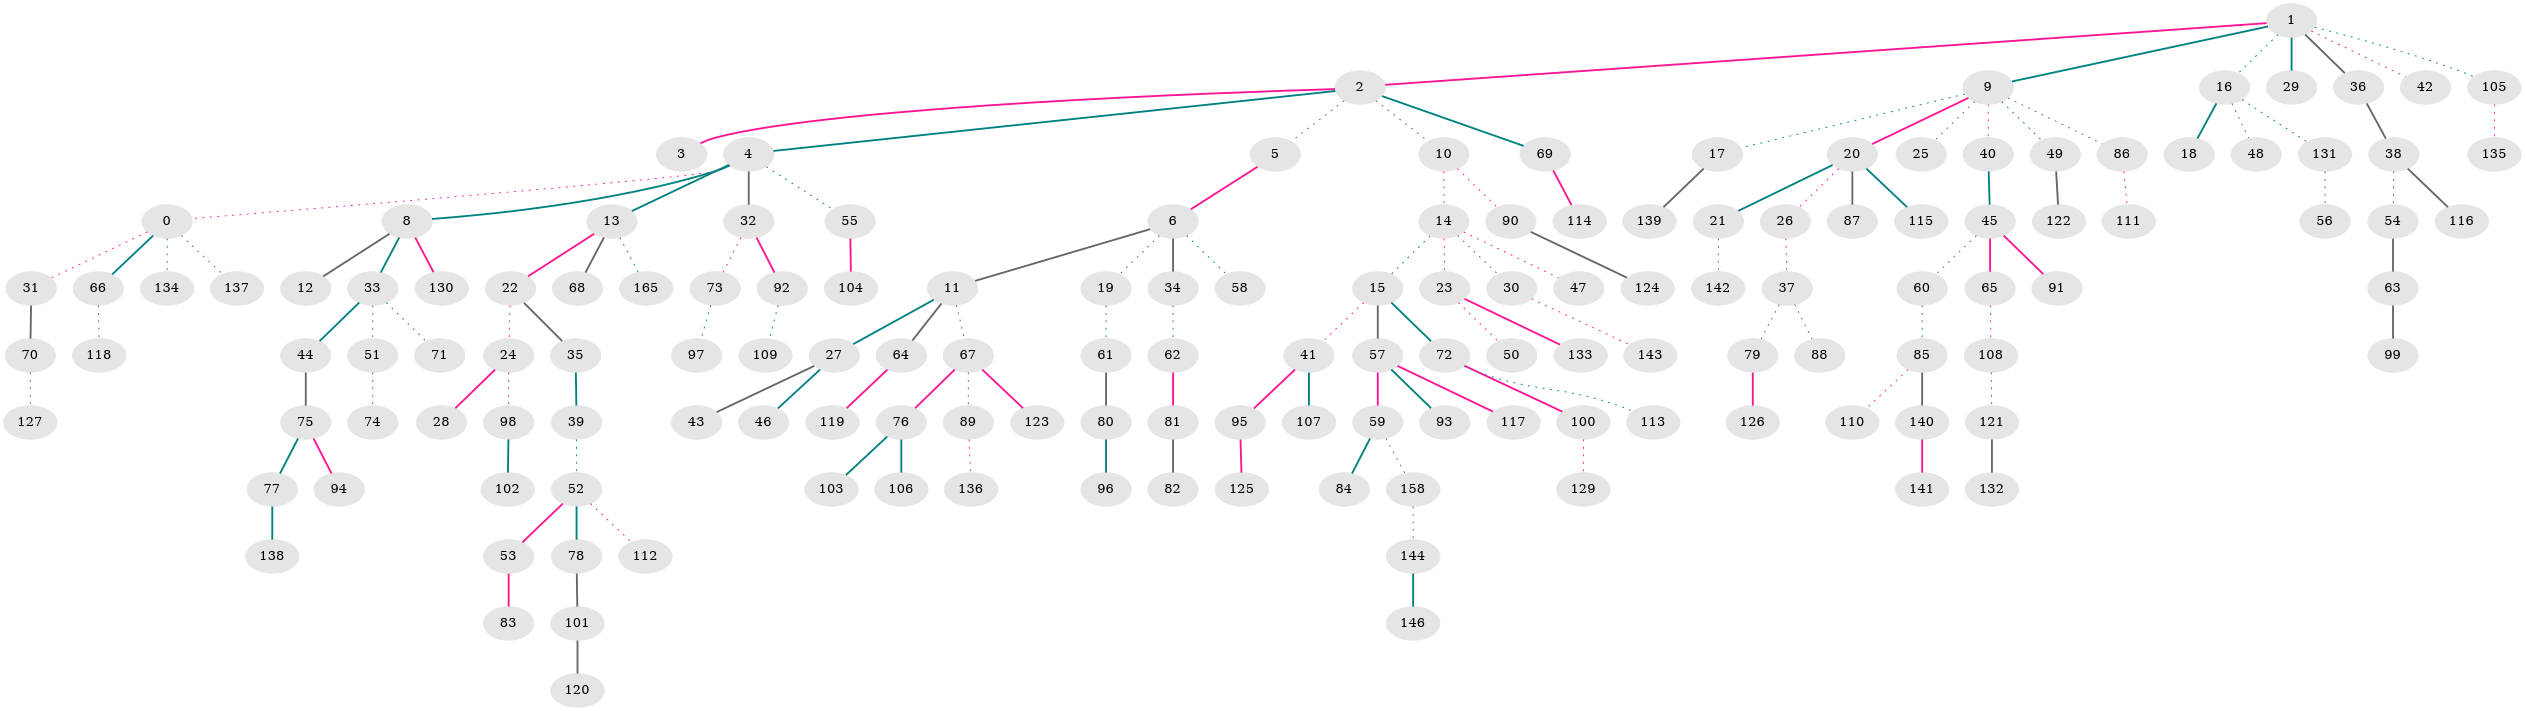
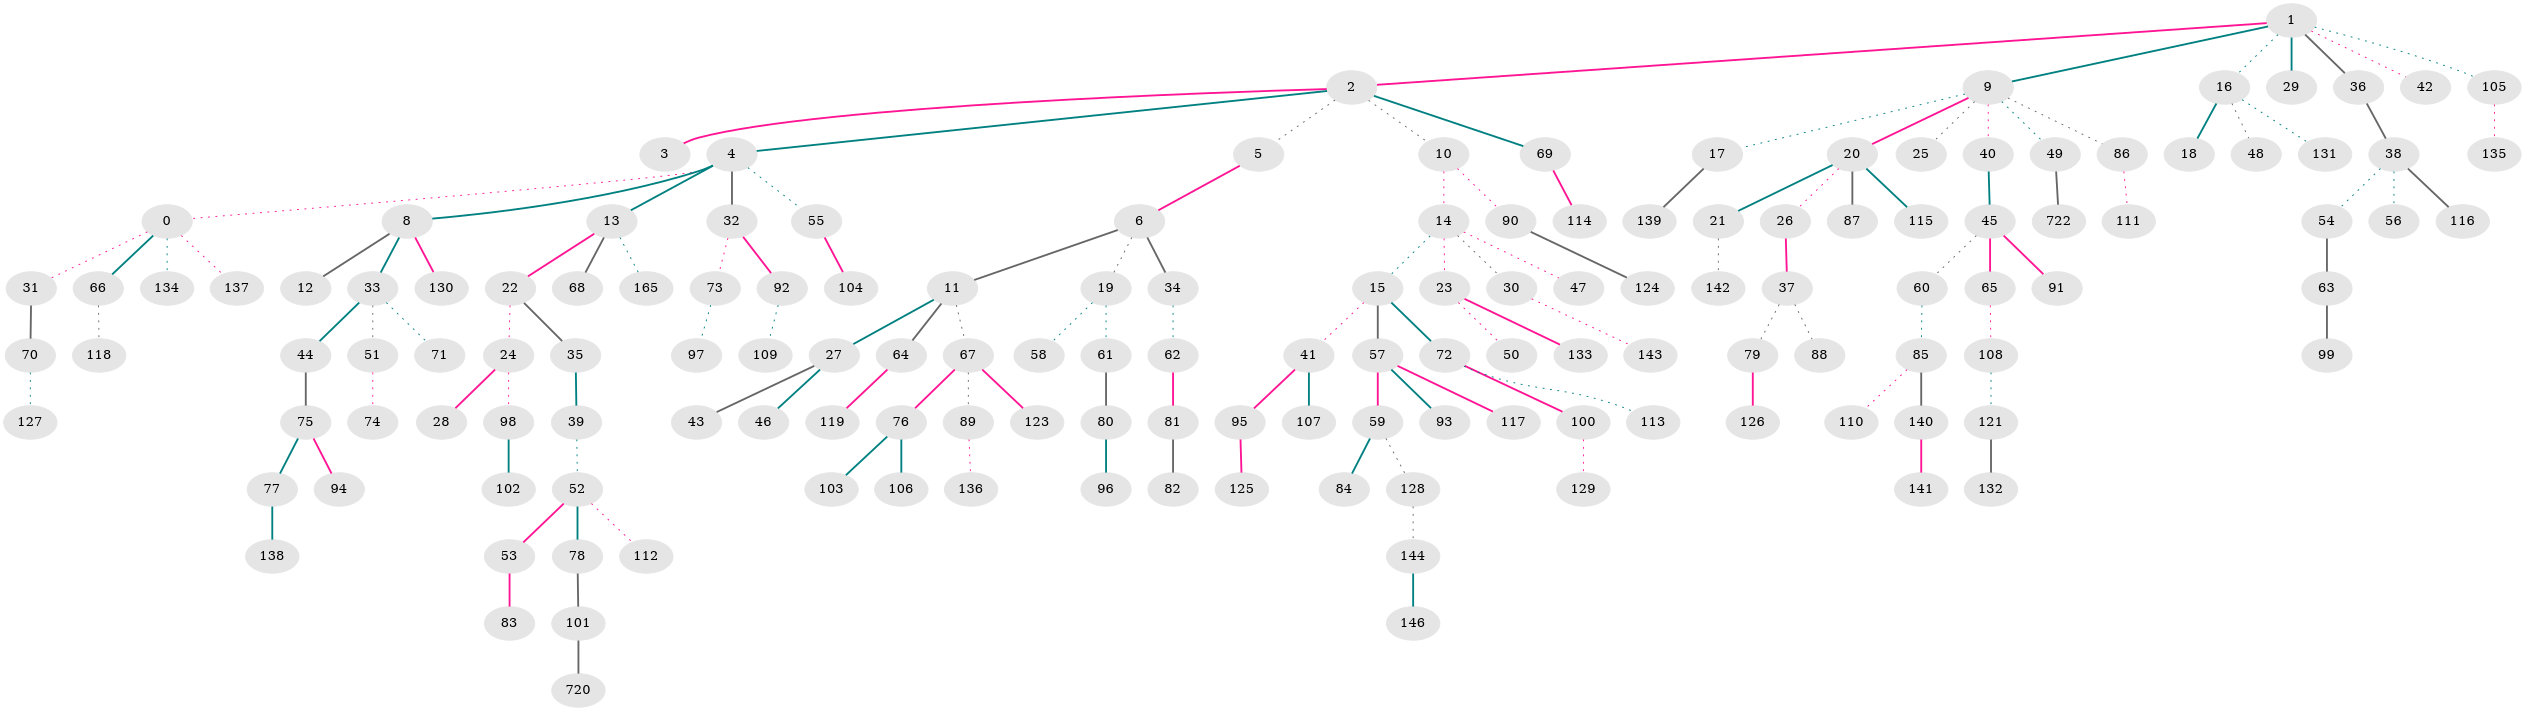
  graph {
    node [color=gray90 style=filled]
    edge [color=deeppink style=bold]
    1
    2
    9
    16
    29
    36
    42
    105
    3
    4
    5
    10
    69
    17
    20
    25
    40
    49
    86
    18
    48
    131
    38
    135
    n25 [label=0]
    8
    13
    32
    55
    6
    14
    90
    114
    31
    66
    134
    137
    12
    33
    130
    22
    68
    n43 [label=165]
    73
    92
    104
    11
    19
    34
    58
    27
    64
    67
    61
    62
    70
    118
    44
    51
    71
    139
    21
    26
    87
    115
    45
-   122
+   122 [label=722]
    111
    15
    23
    30
    47
    124
    43
    46
    119
    76
    89
    123
    24
    35
    41
    57
    72
    50
    133
    143
    95
    107
    59
    93
    117
    100
    113
    80
    142
    37
    28
    98
    39
    102
    79
    88
    127
    97
    109
    75
    74
    81
    52
    54
    56
    116
    126
    63
    53
    78
    112
    60
    65
    91
    125
    77
    94
    85
    108
    83
    101
    99
    84
-   128 [label=158]
+   128
    144
    110
    140
    96
    82
    121
    103
    106
    136
    129
    138
-   120
+   120 [label=720]
    141
    132
    146
    1 -- 2
    1 -- 9 [color=teal]
    1 -- 16 [color=teal style=dotted]
    1 -- 29 [color=teal]
    1 -- 36 [color=gray40]
    1 -- 42 [style=dotted]
    1 -- 105 [color=teal style=dotted]
    2 -- 3
    2 -- 4 [color=teal]
    2 -- 5 [color=gray40 style=dotted]
    2 -- 10 [color=gray40 style=dotted]
    2 -- 69 [color=teal]
    9 -- 17 [color=teal style=dotted]
    9 -- 20
    9 -- 25 [color=gray40 style=dotted]
    9 -- 40 [style=dotted]
    9 -- 49 [color=teal style=dotted]
    9 -- 86 [color=gray40 style=dotted]
    16 -- 18 [color=teal]
    16 -- 48 [color=gray40 style=dotted]
    16 -- 131 [color=teal style=dotted]
    36 -- 38 [color=gray40]
    105 -- 135 [style=dotted]
    4 -- n25 [style=dotted]
    4 -- 8 [color=teal]
    4 -- 13 [color=teal]
    4 -- 32 [color=gray40]
    4 -- 55 [color=teal style=dotted]
    5 -- 6
    10 -- 14 [style=dotted]
    10 -- 90 [style=dotted]
    69 -- 114
    17 -- 139 [color=gray40]
    20 -- 21 [color=teal]
    20 -- 26 [style=dotted]
    20 -- 87 [color=gray40]
    20 -- 115 [color=teal]
    40 -- 45 [color=teal]
    49 -- 122 [color=gray40]
    86 -- 111 [style=dotted]
    38 -- 54 [color=teal style=dotted]
-   131 -- 56 [color=teal style=dotted]
+   38 -- 56 [color=teal style=dotted]
    38 -- 116 [color=gray40]
    n25 -- 31 [style=dotted]
    n25 -- 66 [color=teal]
    n25 -- 134 [color=teal style=dotted]
-   n25 -- 137 [color=gray40 style=dotted]
+   n25 -- 137 [style=dotted]
    8 -- 12 [color=gray40]
    8 -- 33 [color=teal]
    8 -- 130
    13 -- 22
    13 -- 68 [color=gray40]
    13 -- n43 [color=teal style=dotted]
    32 -- 73 [style=dotted]
    32 -- 92
    55 -- 104
    6 -- 11 [color=gray40]
    6 -- 19 [color=gray40 style=dotted]
    6 -- 34 [color=gray40]
-   6 -- 58 [color=teal style=dotted]
+   19 -- 58 [color=teal style=dotted]
    14 -- 15 [color=teal style=dotted]
    14 -- 23 [style=dotted]
    14 -- 30 [color=gray40 style=dotted]
    14 -- 47 [style=dotted]
    90 -- 124 [color=gray40]
    31 -- 70 [color=gray40]
    66 -- 118 [color=gray40 style=dotted]
    33 -- 44 [color=teal]
    33 -- 51 [color=gray40 style=dotted]
    33 -- 71 [color=teal style=dotted]
    22 -- 24 [style=dotted]
    22 -- 35 [color=gray40]
    73 -- 97 [color=teal style=dotted]
    92 -- 109 [color=teal style=dotted]
    11 -- 27 [color=teal]
    11 -- 64 [color=gray40]
    11 -- 67 [color=gray40 style=dotted]
    19 -- 61 [color=teal style=dotted]
    34 -- 62 [color=teal style=dotted]
    27 -- 43 [color=gray40]
    27 -- 46 [color=teal]
    64 -- 119
    67 -- 76
    67 -- 89 [color=gray40 style=dotted]
    67 -- 123
    61 -- 80 [color=gray40]
    62 -- 81
    70 -- 127 [color=teal style=dotted]
    44 -- 75 [color=gray40]
    51 -- 74 [style=dotted]
    21 -- 142 [color=gray40 style=dotted]
-   26 -- 37 [style=dotted]
+   26 -- 37
    45 -- 60 [color=gray40 style=dotted]
    45 -- 65
    45 -- 91
    15 -- 41 [style=dotted]
    15 -- 57 [color=gray40]
    15 -- 72 [color=teal]
    23 -- 50 [style=dotted]
    23 -- 133
    30 -- 143 [style=dotted]
    76 -- 103 [color=teal]
    76 -- 106 [color=teal]
    89 -- 136 [style=dotted]
    24 -- 28
    24 -- 98 [style=dotted]
    35 -- 39 [color=teal]
    41 -- 95
    41 -- 107 [color=teal]
    57 -- 59
    57 -- 93 [color=teal]
    57 -- 117
    72 -- 100
    72 -- 113 [color=teal style=dotted]
    95 -- 125
    59 -- 84 [color=teal]
    59 -- 128 [color=gray40 style=dotted]
    100 -- 129 [style=dotted]
    80 -- 96 [color=teal]
    37 -- 79 [color=gray40 style=dotted]
    37 -- 88 [color=gray40 style=dotted]
    98 -- 102 [color=teal]
    39 -- 52 [color=teal style=dotted]
    79 -- 126
    75 -- 77 [color=teal]
    75 -- 94
    81 -- 82 [color=gray40]
    52 -- 53
    52 -- 78 [color=teal]
    52 -- 112 [style=dotted]
    54 -- 63 [color=gray40]
    63 -- 99 [color=gray40]
    53 -- 83
    78 -- 101 [color=gray40]
    60 -- 85 [color=teal style=dotted]
    65 -- 108 [style=dotted]
    77 -- 138 [color=teal]
    85 -- 110 [style=dotted]
    85 -- 140 [color=gray40]
    108 -- 121 [color=teal style=dotted]
    101 -- 120 [color=gray40]
    128 -- 144 [color=gray40 style=dotted]
    144 -- 146 [color=teal]
    140 -- 141
    121 -- 132 [color=gray40]
  }
